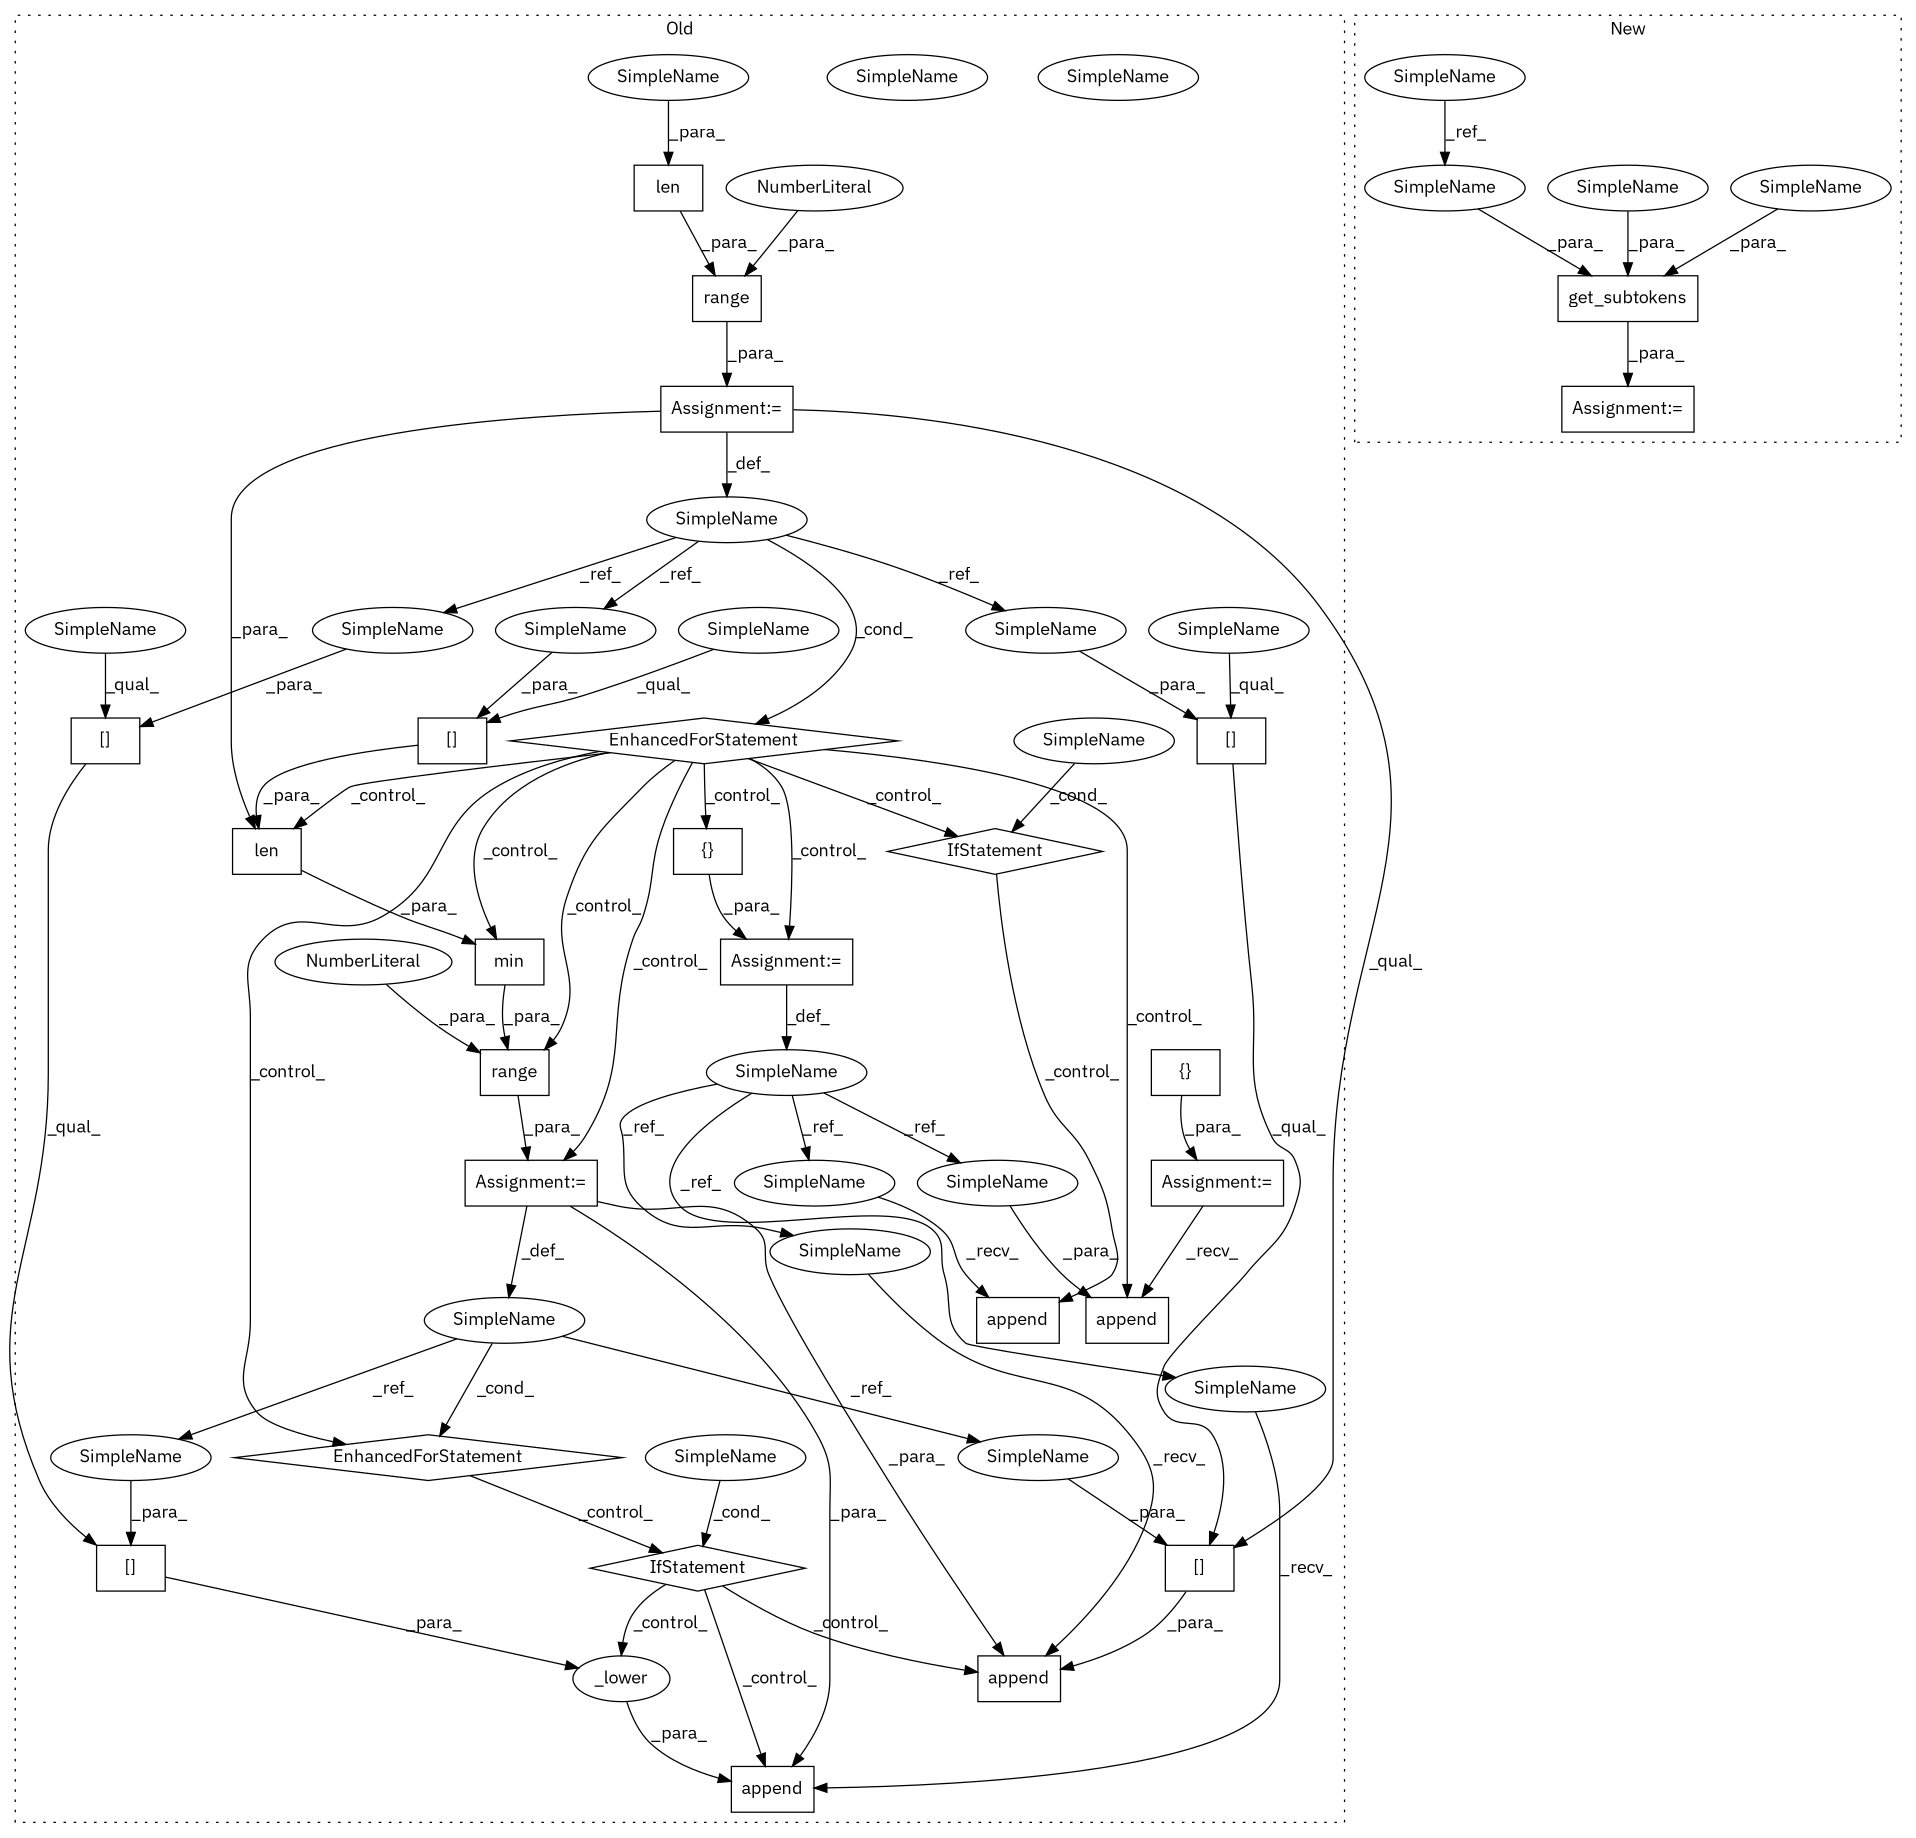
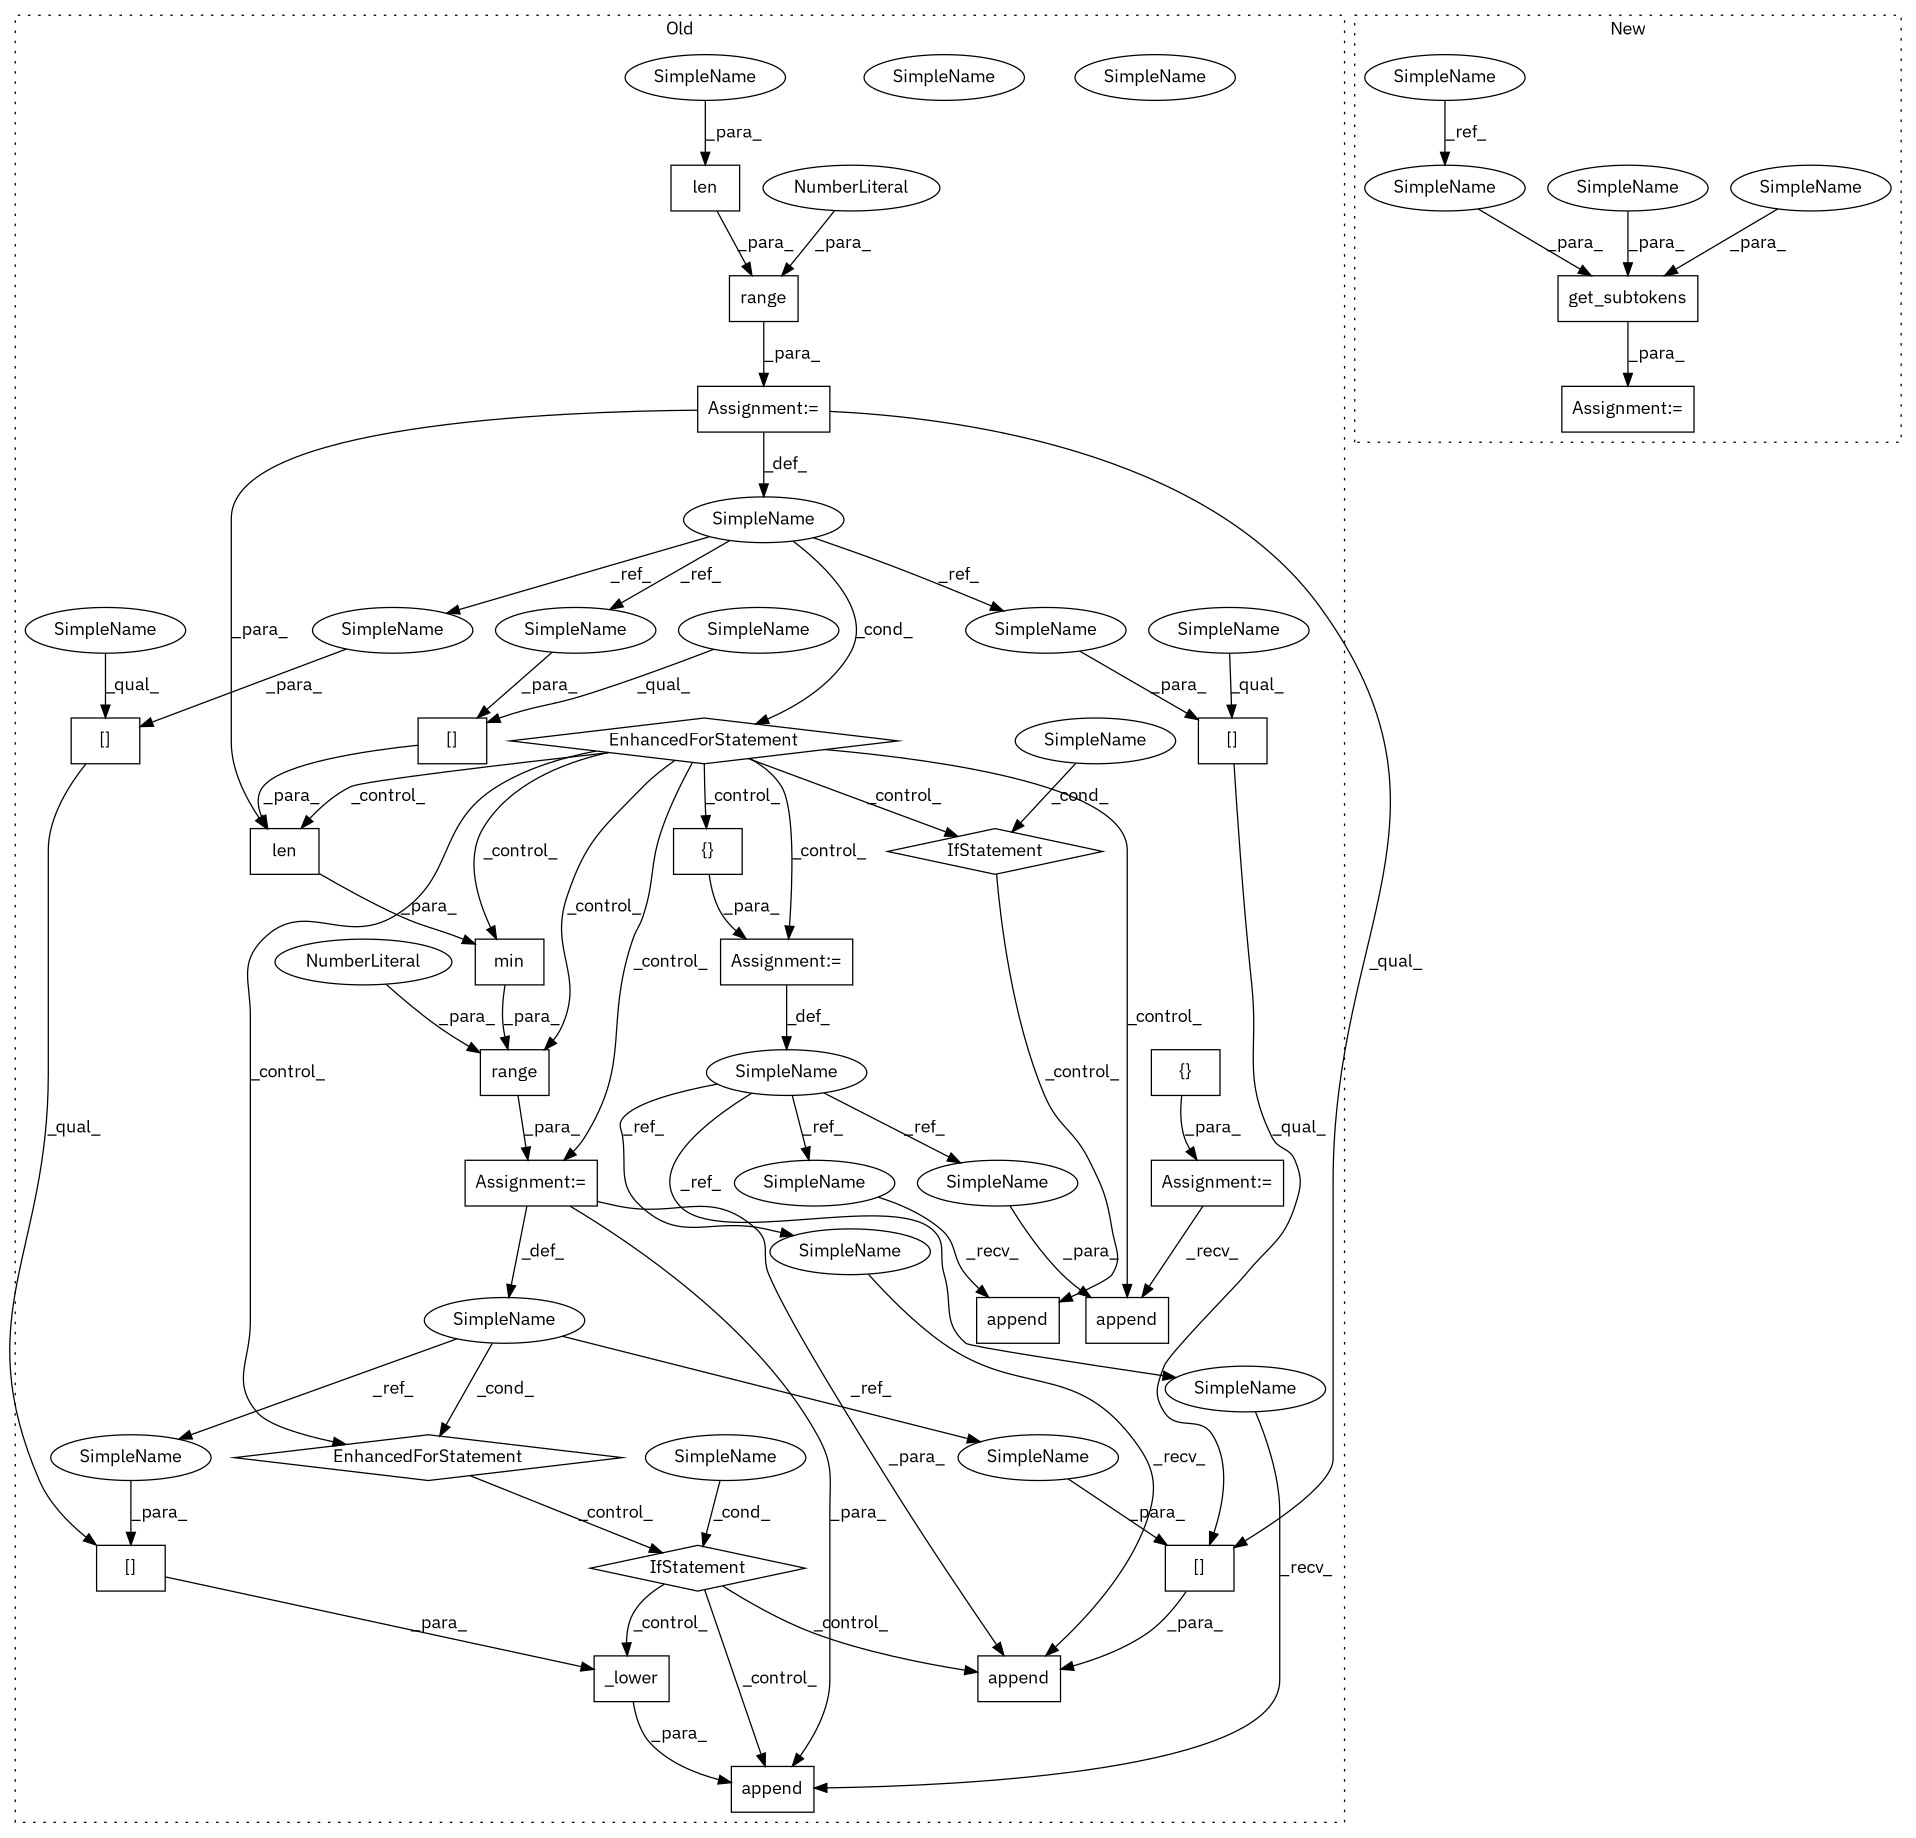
  digraph {
    fontname="IBM Plex Sans"
    node [a=42 l=1 s="11146,11227" shape=ellipse fontname="IBM Plex Sans"]
    edge [fontname="IBM Plex Sans"]
    n1 [a=32 l="4,1" label=len s="11215,11225" shape=box]
    n2 [a=2 l="7,1" label="[]" s="11513,11521" shape=box]
-   n3 [a=32 l="7,1" label=_lower s="11442,11461"]
+   n3 [a=32 l="7,1" label=_lower s="11442,11461" shape=box]
    n4 [a=2 l="7,1" label="[]" s="11364,11372" shape=box]
    n5 [a=32 l="7,1" label=append s="11435,11462" shape=box]
    n6 [a=2 l="10,1" label="[]" s="11449,11460" shape=box]
    n7 [a=4 l=2 label="{}" s=11273 shape=box]
    n8 [a=2 l="10,1" label="[]" s="11513,11524" shape=box]
    n9 [a=32 l="4,1" label=min s="11356,11381" shape=box]
    n10 [a=2 l="7,1" label="[]" s="11449,11457" shape=box]
    n11 [l=12 label=SimpleName s=11237]
    n12 [a=32 l="7,1" label=append s="11506,11525" shape=box]
    n13 [a=32 l="4,1" label=len s="11360,11373" shape=box]
    n14 [a=70 l="53,2" label=EnhancedForStatement shape=diamond]
    n15 [a=32 l="6,1" label=range s="11207,11226" shape=box]
    n16 [a=34 label=NumberLiteral s=11213]
    n17 [a=70 l="57,2" label=EnhancedForStatement s="11283,11383" shape=diamond]
    n18 [a=32 l="6,1" label=range s="11348,11382" shape=box]
    n19 [a=34 label=NumberLiteral s=11354]
    n20 [a=25 l="4,2" label=IfStatement s="11552,11562" shape=diamond]
    n21 [a=32 l="7,1" label=append s="11587,11597" shape=box]
    n22 [a=25 l="4,2" label=IfStatement s="11395,11408" shape=diamond]
    n23 [l=6 label=SimpleName s=11556]
    n24 [l=9 label=SimpleName s=11399]
    n25 [label=SimpleName s=11203]
    n26 [label=SimpleName s=11344]
    n27 [a=7 label="Assignment:=" s=11249 shape=box]
    n28 [a=7 l="57,2" label="Assignment:=" s="11283,11383" shape=box]
    n29 [a=7 l="53,2" label="Assignment:=" shape=box]
    n30 [a=32 l="7,1" label=append s="11624,11643" shape=box]
    n31 [a=4 l=2 label="{}" s=11138 shape=box]
    n32 [a=7 label="Assignment:=" s=11112 shape=box]
    n33 [l=6 label=SimpleName s=11219]
    n34 [l=6 label=SimpleName s=11449]
    n35 [l=6 label=SimpleName s=11513]
    n36 [l=6 label=SimpleName s=11364]
    n37 [l=6 label=SimpleName s=11556]
    n38 [l=9 label=SimpleName s=11399]
    n39 [l=12 label=SimpleName s=11631]
    n40 [l=12 label=SimpleName s=11574]
    n41 [l=12 label=SimpleName s=11493]
    n42 [l=12 label=SimpleName s=11422]
    n43 [label=SimpleName s=11520]
    n44 [label=SimpleName s=11371]
    n45 [label=SimpleName s=11456]
    n46 [label=SimpleName s=11459]
    n47 [label=SimpleName s=11523]
    n48 [a=32 l="14,1" label=get_subtokens s="10747,10791" shape=box]
    n49 [l=6 label=SimpleName s=10577]
    n50 [a=7 label="Assignment:=" s=10746 shape=box]
    n51 [l=6 label=SimpleName s=10761]
    n52 [l=6 label=SimpleName s=10775]
    n53 [l=9 label=SimpleName s=10782]
    subgraph cluster_1 {
      label=Old
      style=dotted
      n1
      n2
      n3
      n4
      n5
      n6
      n7
      n8
      n9
      n10
      n11
      n12
      n13
      n14
      n15
      n16
      n17
      n18
      n19
      n20
      n21
      n22
      n23
      n24
      n25
      n26
      n27
      n28
      n29
      n30
      n31
      n32
      n33
      n34
      n35
      n36
      n37
      n38
      n39
      n40
      n41
      n42
      n43
      n44
      n45
      n46
      n47
    }
    subgraph cluster_2 {
      label=New
      style=dotted
      n48
      n49
      n50
      n51
      n52
      n53
    }
    n1 -> n15 [label=_para_]
    n2 -> n8 [label=_qual_]
    n3 -> n5 [label=_para_]
    n4 -> n13 [label=_para_]
    n6 -> n3 [label=_para_]
    n7 -> n27 [label=_para_]
    n8 -> n12 [label=_para_]
    n9 -> n18 [label=_para_]
    n10 -> n6 [label=_qual_]
    n11 -> n39 [label=_ref_]
    n11 -> n40 [label=_ref_]
    n11 -> n41 [label=_ref_]
    n11 -> n42 [label=_ref_]
    n13 -> n9 [label=_para_]
    n14 -> n7 [label=_control_]
    n14 -> n9 [label=_control_]
    n14 -> n13 [label=_control_]
    n14 -> n17 [label=_control_]
    n14 -> n18 [label=_control_]
    n14 -> n20 [label=_control_]
    n14 -> n27 [label=_control_]
    n14 -> n28 [label=_control_]
    n14 -> n30 [label=_control_]
    n15 -> n29 [label=_para_]
    n16 -> n15 [label=_para_]
    n17 -> n22 [label=_control_]
    n18 -> n28 [label=_para_]
    n19 -> n18 [label=_para_]
    n20 -> n21 [label=_control_]
    n22 -> n3 [label=_control_]
    n22 -> n5 [label=_control_]
    n22 -> n12 [label=_control_]
    n25 -> n14 [label=_cond_]
    n25 -> n43 [label=_ref_]
    n25 -> n44 [label=_ref_]
    n25 -> n45 [label=_ref_]
    n26 -> n17 [label=_cond_]
    n26 -> n46 [label=_ref_]
    n26 -> n47 [label=_ref_]
    n27 -> n11 [label=_def_]
    n28 -> n5 [label=_para_]
    n28 -> n12 [label=_para_]
    n28 -> n26 [label=_def_]
    n29 -> n8 [label=_qual_]
    n29 -> n13 [label=_para_]
    n29 -> n25 [label=_def_]
    n31 -> n32 [label=_para_]
    n32 -> n30 [label=_recv_]
    n33 -> n1 [label=_para_]
    n34 -> n10 [label=_qual_]
    n35 -> n2 [label=_qual_]
    n36 -> n4 [label=_qual_]
    n37 -> n20 [label=_cond_]
    n38 -> n22 [label=_cond_]
    n39 -> n30 [label=_para_]
    n40 -> n21 [label=_recv_]
    n41 -> n12 [label=_recv_]
    n42 -> n5 [label=_recv_]
    n43 -> n2 [label=_para_]
    n44 -> n4 [label=_para_]
    n45 -> n10 [label=_para_]
    n46 -> n6 [label=_para_]
    n47 -> n8 [label=_para_]
    n48 -> n50 [label=_para_]
    n49 -> n51 [label=_ref_]
    n51 -> n48 [label=_para_]
    n52 -> n48 [label=_para_]
    n53 -> n48 [label=_para_]
  }
